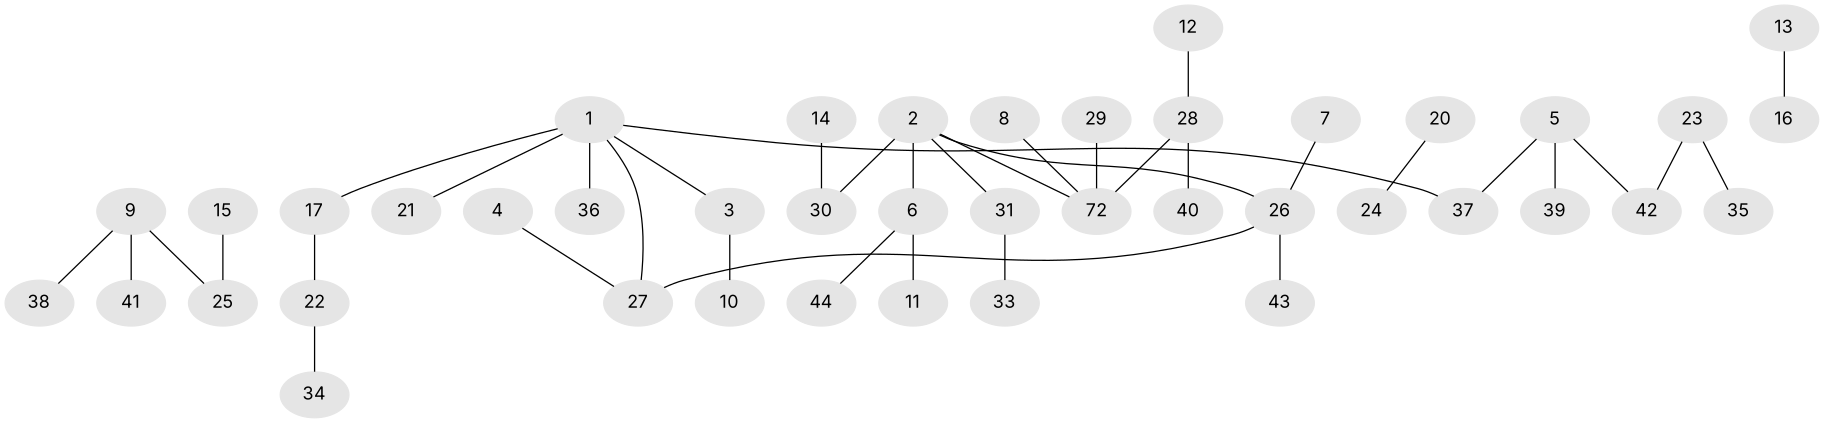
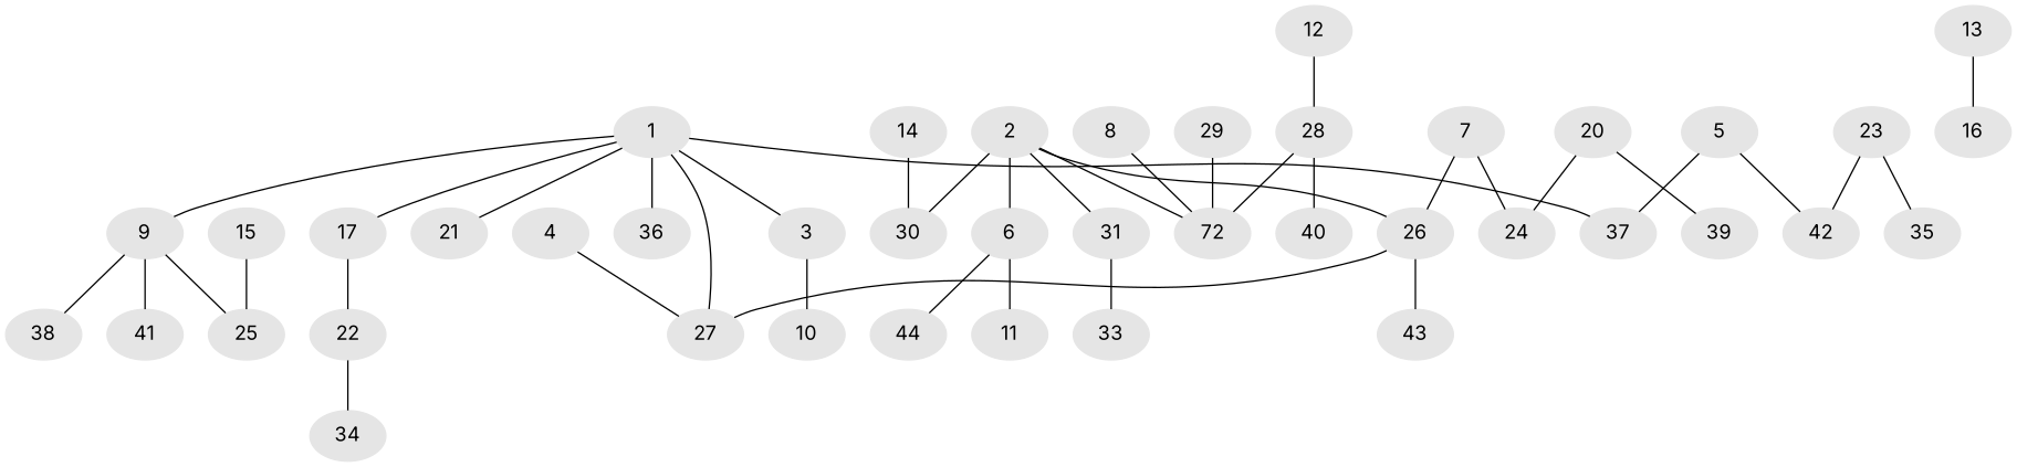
  graph {
    fontname=Inter
    node [color=gray90 fontname=Inter style=filled]
    edge [fontname=Inter weight=1.0]
    1
    3
    9
    17
    21
    27
    36
    37
    10
    41
    25
    38
    22
    2
    6
    26
    30
    31
    n19 [label=72]
    11
    44
    43
    33
    4
    5
    42
    7
    24
    8
    12
    28
    40
    13
    16
    14
    15
    34
    20
    39
    23
    35
    29
    1 -- 3
+   1 -- 9
    1 -- 17
    1 -- 21
    1 -- 27
    1 -- 36
    1 -- 37
    3 -- 10
    9 -- 41
    9 -- 25
    9 -- 38
    17 -- 22
    22 -- 34
    2 -- 6
    2 -- 26
    2 -- 30
    2 -- 31
    2 -- n19
    6 -- 11
    6 -- 44
    26 -- 27
    26 -- 43
    31 -- 33
    4 -- 27
    5 -- 37
    5 -- 42
    7 -- 26
+   7 -- 24
    8 -- n19
    12 -- 28
    28 -- n19
    28 -- 40
    13 -- 16
    14 -- 30
    15 -- 25
    20 -- 24
-   5 -- 39
+   20 -- 39
    23 -- 42
    23 -- 35
    29 -- n19
  }
